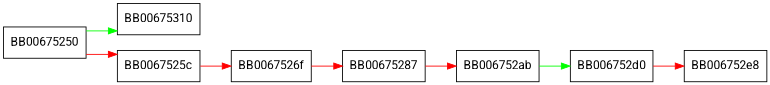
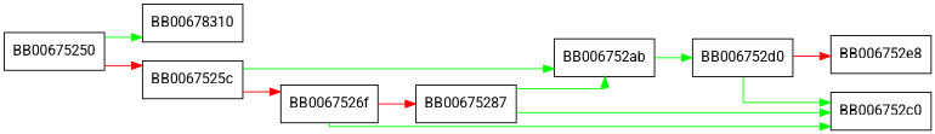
  digraph {
    fontname=Roboto
    rankdir=LR
    splines=ortho
    node [fontname=Roboto shape=box]
    edge [color=green fontname=Roboto]
    BB00675250
-   BB00675310
+   BB00675310 [label=BB00678310]
    BB0067525c
    BB006752ab
    BB0067526f
    BB006752d0
+   BB006752c0
    BB00675287
    BB006752e8
    BB00675250 -> BB00675310
    BB00675250 -> BB0067525c [color=red]
+   BB0067525c -> BB006752ab
    BB0067525c -> BB0067526f [color=red]
    BB006752ab -> BB006752d0
+   BB0067526f -> BB006752c0
    BB0067526f -> BB00675287 [color=red]
+   BB006752d0 -> BB006752c0
    BB006752d0 -> BB006752e8 [color=red]
-   BB00675287 -> BB006752ab [color=red]
+   BB00675287 -> BB006752ab
+   BB00675287 -> BB006752c0
  }
